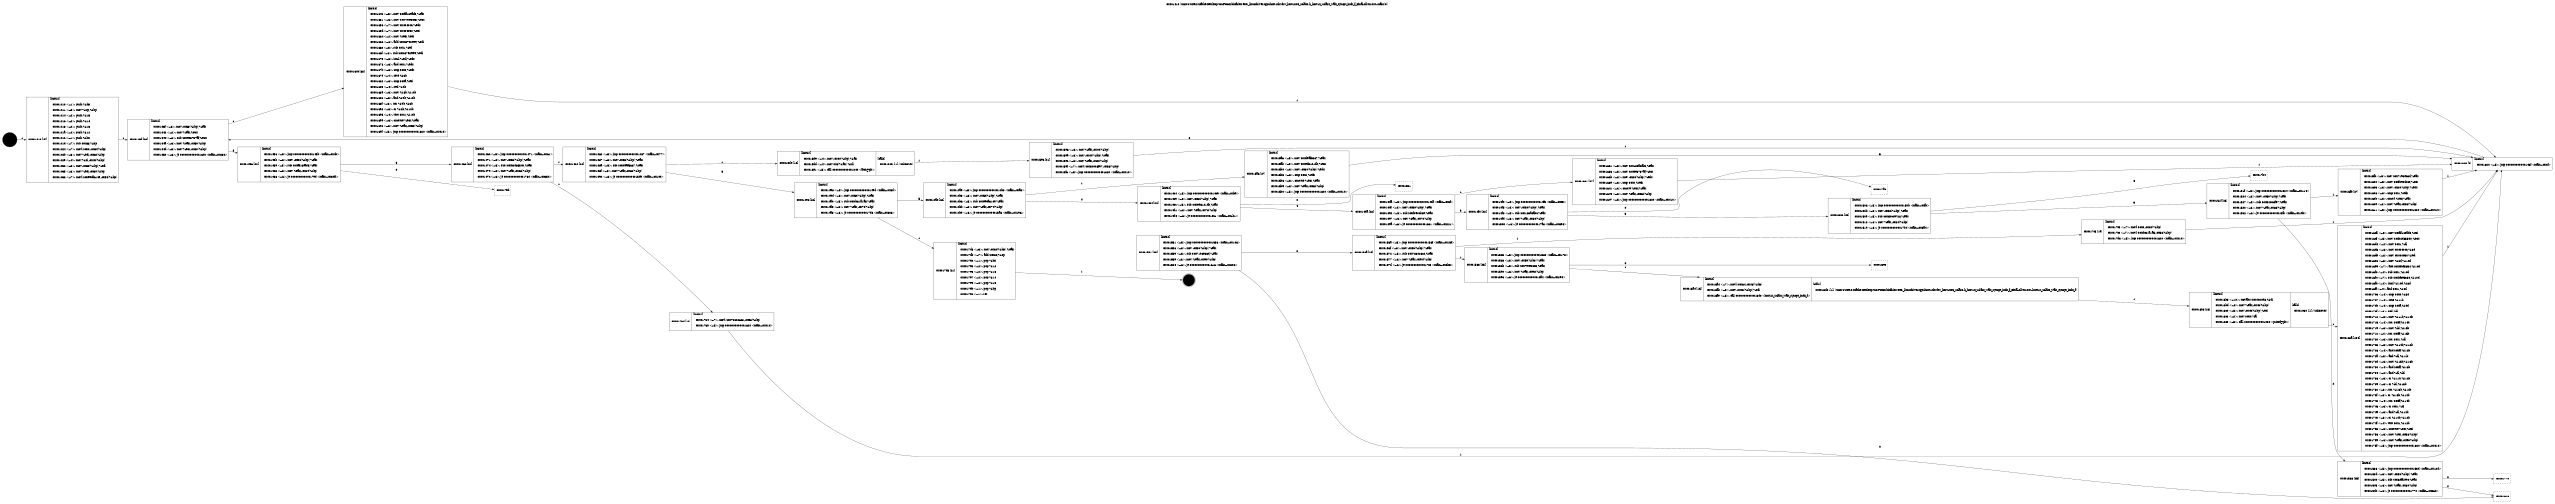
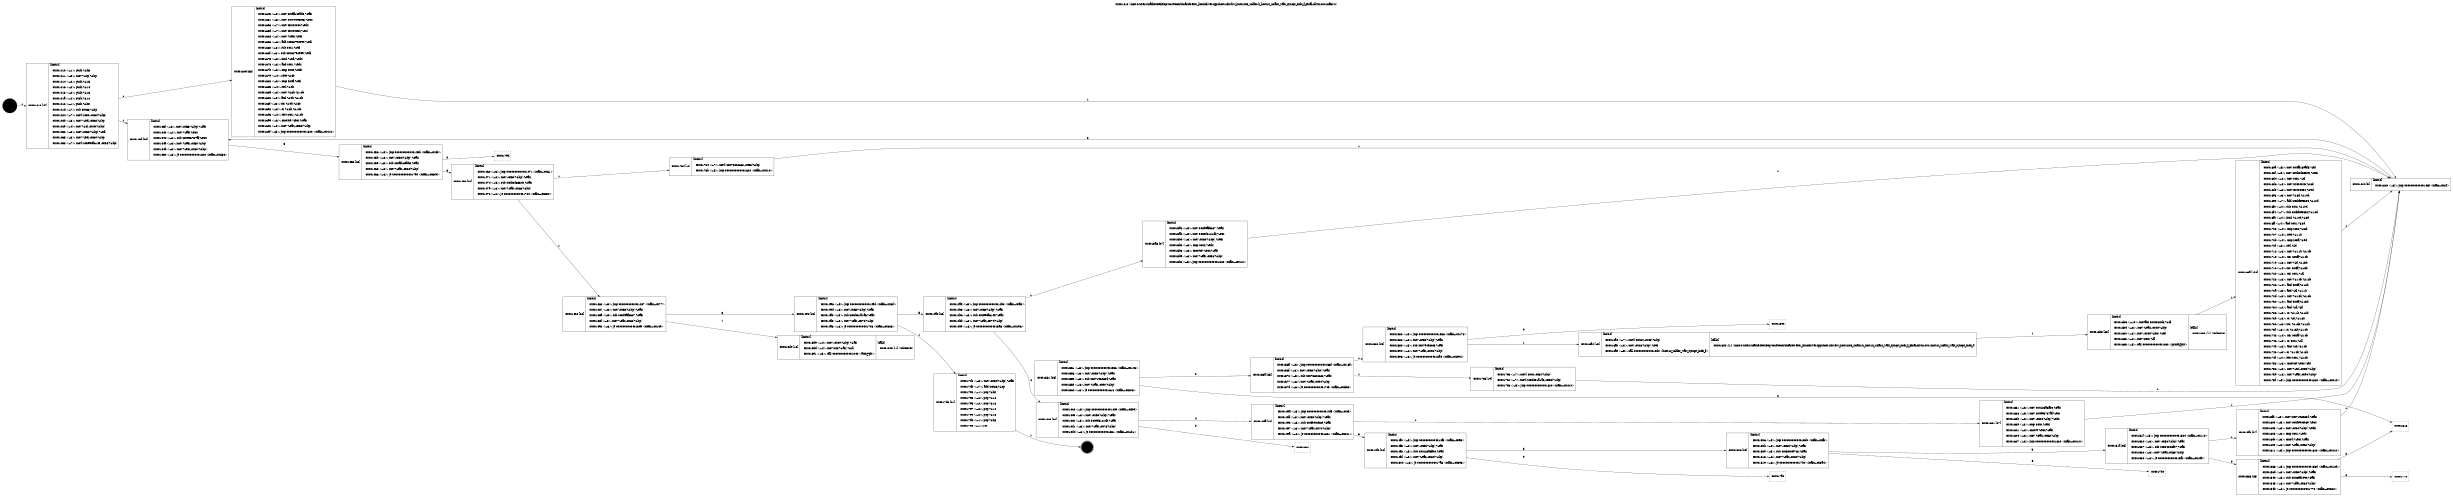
  digraph {
    label="0x401410 (/mnt/c/Users/mathe/Desktop/tcc/POCII/binaries/extr_linuxdriversgpuhost1xhwhw_host1x05_uclass.h_host1x_uclass_wait_syncpt_indx_f_Final-ollvm.out::main(0))"
    labelloc=t
    rankdir=LR
    node [shape=record]
    Entry [fillcolor=black height=0.3 shape=circle style=filled width=0.3]
    n2 [label="{\n     0x401410 [47]\l\n     | [instrs]\l\n     &nbsp;&nbsp;0x401410 \<+1\>: push %rbp\l\n     &nbsp;&nbsp;0x401411 \<+3\>: mov %rsp,%rbp\l\n     &nbsp;&nbsp;0x401414 \<+2\>: push %r15\l\n     &nbsp;&nbsp;0x401416 \<+2\>: push %r14\l\n     &nbsp;&nbsp;0x401418 \<+2\>: push %r13\l\n     &nbsp;&nbsp;0x40141a \<+2\>: push %r12\l\n     &nbsp;&nbsp;0x40141c \<+1\>: push %rbx\l\n     &nbsp;&nbsp;0x40141d \<+7\>: sub $0x88,%rsp\l\n     &nbsp;&nbsp;0x401424 \<+7\>: movl $0x0,-0x34(%rbp)\l\n     &nbsp;&nbsp;0x40142b \<+3\>: mov %edi,-0x38(%rbp)\l\n     &nbsp;&nbsp;0x40142e \<+4\>: mov %rsi,-0x40(%rbp)\l\n     &nbsp;&nbsp;0x401432 \<+3\>: mov -0x38(%rbp),%edi\l\n     &nbsp;&nbsp;0x401435 \<+3\>: mov %edi,-0x30(%rbp)\l\n     &nbsp;&nbsp;0x401438 \<+7\>: movl $0xe9ca614e,-0x58(%rbp)\l\n  }"]
    n3 [label="{\n     0x40143f [23]\l\n     | [instrs]\l\n     &nbsp;&nbsp;0x40143f \<+3\>: mov -0x58(%rbp),%eax\l\n     &nbsp;&nbsp;0x401442 \<+2\>: mov %eax,%ecx\l\n     &nbsp;&nbsp;0x401444 \<+6\>: sub $0x9e3737af,%ecx\l\n     &nbsp;&nbsp;0x40144a \<+3\>: mov %eax,-0x5c(%rbp)\l\n     &nbsp;&nbsp;0x40144d \<+3\>: mov %ecx,-0x60(%rbp)\l\n     &nbsp;&nbsp;0x401450 \<+6\>: je 000000000040164c \<main+0x23c\>\l\n  }"]
    n4 [label="{\n     0x40164c [88]\l\n     | [instrs]\l\n     &nbsp;&nbsp;0x40164c \<+5\>: mov $0xaf16ead5,%eax\l\n     &nbsp;&nbsp;0x401651 \<+5\>: mov $0x7e4e8cc5,%ecx\l\n     &nbsp;&nbsp;0x401656 \<+7\>: mov 0x40404c,%edx\l\n     &nbsp;&nbsp;0x40165d \<+7\>: mov 0x404050,%esi\l\n     &nbsp;&nbsp;0x401664 \<+2\>: mov %edx,%edi\l\n     &nbsp;&nbsp;0x401666 \<+6\>: add $0xc8792999,%edi\l\n     &nbsp;&nbsp;0x40166c \<+3\>: sub $0x1,%edi\l\n     &nbsp;&nbsp;0x40166f \<+6\>: sub $0xc8792999,%edi\l\n     &nbsp;&nbsp;0x401675 \<+3\>: imul %edi,%edx\l\n     &nbsp;&nbsp;0x401678 \<+3\>: and $0x1,%edx\l\n     &nbsp;&nbsp;0x40167b \<+3\>: cmp $0x0,%edx\l\n     &nbsp;&nbsp;0x40167e \<+4\>: sete %r8b\l\n     &nbsp;&nbsp;0x401682 \<+3\>: cmp $0xa,%esi\l\n     &nbsp;&nbsp;0x401685 \<+4\>: setl %r9b\l\n     &nbsp;&nbsp;0x401689 \<+3\>: mov %r8b,%r10b\l\n     &nbsp;&nbsp;0x40168c \<+3\>: and %r9b,%r10b\l\n     &nbsp;&nbsp;0x40168f \<+3\>: xor %r9b,%r8b\l\n     &nbsp;&nbsp;0x401692 \<+3\>: or %r8b,%r10b\l\n     &nbsp;&nbsp;0x401695 \<+4\>: test $0x1,%r10b\l\n     &nbsp;&nbsp;0x401699 \<+3\>: cmovne %ecx,%eax\l\n     &nbsp;&nbsp;0x40169c \<+3\>: mov %eax,-0x58(%rbp)\l\n     &nbsp;&nbsp;0x40169f \<+5\>: jmp 0000000000401820 \<main+0x410\>\l\n  }"]
    n5 [label="{\n     0x401456 [22]\l\n     | [instrs]\l\n     &nbsp;&nbsp;0x401456 \<+5\>: jmp 000000000040145b \<main+0x4b\>\l\n     &nbsp;&nbsp;0x40145b \<+3\>: mov -0x5c(%rbp),%eax\l\n     &nbsp;&nbsp;0x40145e \<+5\>: sub $0xaf16ead5,%eax\l\n     &nbsp;&nbsp;0x401463 \<+3\>: mov %eax,-0x64(%rbp)\l\n     &nbsp;&nbsp;0x401466 \<+6\>: je 00000000004017ed \<main+0x3dd\>\l\n  }"]
    n6 [label="{\n     0x401820 [5]\l\n     | [instrs]\l\n     &nbsp;&nbsp;0x401820 \<+5\>: jmp 000000000040143f \<main+0x2f\>\l\n  }"]
    n7 [label="{\n     0x4017ed\l\n  }" style=dashed]
    n8 [label="{\n     0x40146c [22]\l\n     | [instrs]\l\n     &nbsp;&nbsp;0x40146c \<+5\>: jmp 0000000000401471 \<main+0x61\>\l\n     &nbsp;&nbsp;0x401471 \<+3\>: mov -0x5c(%rbp),%eax\l\n     &nbsp;&nbsp;0x401474 \<+5\>: sub $0xb2d65540,%eax\l\n     &nbsp;&nbsp;0x401479 \<+3\>: mov %eax,-0x68(%rbp)\l\n     &nbsp;&nbsp;0x40147c \<+6\>: je 0000000000401764 \<main+0x354\>\l\n  }"]
    n9 [label="{\n     0x401764 [12]\l\n     | [instrs]\l\n     &nbsp;&nbsp;0x401764 \<+7\>: movl $0x788026c2,-0x58(%rbp)\l\n     &nbsp;&nbsp;0x40176b \<+5\>: jmp 0000000000401820 \<main+0x410\>\l\n  }"]
    n10 [label="{\n     0x401482 [22]\l\n     | [instrs]\l\n     &nbsp;&nbsp;0x401482 \<+5\>: jmp 0000000000401487 \<main+0x77\>\l\n     &nbsp;&nbsp;0x401487 \<+3\>: mov -0x5c(%rbp),%eax\l\n     &nbsp;&nbsp;0x40148a \<+5\>: sub $0xd9af5687,%eax\l\n     &nbsp;&nbsp;0x40148f \<+3\>: mov %eax,-0x6c(%rbp)\l\n     &nbsp;&nbsp;0x401492 \<+6\>: je 00000000004015d9 \<main+0x1c9\>\l\n  }"]
    Exit [fillcolor=black height=0.3 peripheries=2 shape=circle style=filled width=0.3]
    n12 [label="{\n     0x4015d9 [13]\l\n     | [instrs]\l\n     &nbsp;&nbsp;0x4015d9 \<+4\>: mov -0x40(%rbp),%rax\l\n     &nbsp;&nbsp;0x4015dd \<+4\>: mov 0x8(%rax),%rdi\l\n     &nbsp;&nbsp;0x4015e1 \<+5\>: call 0000000000401040 \<atoi@plt\>\l\n     | [calls]\l\n     &nbsp;&nbsp;0x401040 \{1\} (unknown)\l\n  }"]
    n13 [label="{\n     0x401498 [22]\l\n     | [instrs]\l\n     &nbsp;&nbsp;0x401498 \<+5\>: jmp 000000000040149d \<main+0x8d\>\l\n     &nbsp;&nbsp;0x40149d \<+3\>: mov -0x5c(%rbp),%eax\l\n     &nbsp;&nbsp;0x4014a0 \<+5\>: sub $0xdc31a1a5,%eax\l\n     &nbsp;&nbsp;0x4014a5 \<+3\>: mov %eax,-0x70(%rbp)\l\n     &nbsp;&nbsp;0x4014a8 \<+6\>: je 00000000004017d8 \<main+0x3c8\>\l\n  }"]
    n14 [label="{\n     0x4016ca [154]\l\n     | [instrs]\l\n     &nbsp;&nbsp;0x4016ca \<+5\>: mov $0xaf16ead5,%esi\l\n     &nbsp;&nbsp;0x4016cf \<+5\>: mov $0xb2d65540,%ecx\l\n     &nbsp;&nbsp;0x4016d4 \<+2\>: mov $0x1,%dl\l\n     &nbsp;&nbsp;0x4016d6 \<+8\>: mov 0x40404c,%r8d\l\n     &nbsp;&nbsp;0x4016de \<+8\>: mov 0x404050,%r9d\l\n     &nbsp;&nbsp;0x4016e6 \<+3\>: mov %r8d,%r10d\l\n     &nbsp;&nbsp;0x4016e9 \<+7\>: add $0xbfce5354,%r10d\l\n     &nbsp;&nbsp;0x4016f0 \<+4\>: sub $0x1,%r10d\l\n     &nbsp;&nbsp;0x4016f4 \<+7\>: sub $0xbfce5354,%r10d\l\n     &nbsp;&nbsp;0x4016fb \<+4\>: imul %r10d,%r8d\l\n     &nbsp;&nbsp;0x4016ff \<+4\>: and $0x1,%r8d\l\n     &nbsp;&nbsp;0x401703 \<+4\>: cmp $0x0,%r8d\l\n     &nbsp;&nbsp;0x401707 \<+4\>: sete %r11b\l\n     &nbsp;&nbsp;0x40170b \<+4\>: cmp $0xa,%r9d\l\n     &nbsp;&nbsp;0x40170f \<+3\>: setl %bl\l\n     &nbsp;&nbsp;0x401712 \<+3\>: mov %r11b,%r14b\l\n     &nbsp;&nbsp;0x401715 \<+4\>: xor $0xff,%r14b\l\n     &nbsp;&nbsp;0x401719 \<+3\>: mov %bl,%r15b\l\n     &nbsp;&nbsp;0x40171c \<+4\>: xor $0xff,%r15b\l\n     &nbsp;&nbsp;0x401720 \<+3\>: xor $0x1,%dl\l\n     &nbsp;&nbsp;0x401723 \<+3\>: mov %r14b,%r12b\l\n     &nbsp;&nbsp;0x401726 \<+4\>: and $0xff,%r12b\l\n     &nbsp;&nbsp;0x40172a \<+3\>: and %dl,%r11b\l\n     &nbsp;&nbsp;0x40172d \<+3\>: mov %r15b,%r13b\l\n     &nbsp;&nbsp;0x401730 \<+4\>: and $0xff,%r13b\l\n     &nbsp;&nbsp;0x401734 \<+2\>: and %dl,%bl\l\n     &nbsp;&nbsp;0x401736 \<+3\>: or %r11b,%r12b\l\n     &nbsp;&nbsp;0x401739 \<+3\>: or %bl,%r13b\l\n     &nbsp;&nbsp;0x40173c \<+3\>: xor %r13b,%r12b\l\n     &nbsp;&nbsp;0x40173f \<+3\>: or %r15b,%r14b\l\n     &nbsp;&nbsp;0x401742 \<+4\>: xor $0xff,%r14b\l\n     &nbsp;&nbsp;0x401746 \<+3\>: or $0x1,%dl\l\n     &nbsp;&nbsp;0x401749 \<+3\>: and %dl,%r14b\l\n     &nbsp;&nbsp;0x40174c \<+3\>: or %r14b,%r12b\l\n     &nbsp;&nbsp;0x40174f \<+4\>: test $0x1,%r12b\l\n     &nbsp;&nbsp;0x401753 \<+3\>: cmovne %ecx,%esi\l\n     &nbsp;&nbsp;0x401756 \<+3\>: mov %esi,-0x58(%rbp)\l\n     &nbsp;&nbsp;0x401759 \<+6\>: mov %eax,-0x9c(%rbp)\l\n     &nbsp;&nbsp;0x40175f \<+5\>: jmp 0000000000401820 \<main+0x410\>\l\n  }"]
-   n15 [label="{\n     0x4015e6 [21]\l\n     | [instrs]\l\n     &nbsp;&nbsp;0x4015e6 \<+3\>: mov %eax,-0x44(%rbp)\l\n     &nbsp;&nbsp;0x4015e9 \<+3\>: mov -0x44(%rbp),%eax\l\n     &nbsp;&nbsp;0x4015ec \<+3\>: mov %eax,-0x2c(%rbp)\l\n     &nbsp;&nbsp;0x4015ef \<+7\>: movl $0x54008f97,-0x58(%rbp)\l\n     &nbsp;&nbsp;0x4015f6 \<+5\>: jmp 0000000000401820 \<main+0x410\>\l\n  }"]
    n16 [label="{\n     0x4017d8 [21]\l\n     | [instrs]\l\n     &nbsp;&nbsp;0x4017d8 \<+3\>: mov -0x34(%rbp),%eax\l\n     &nbsp;&nbsp;0x4017db \<+7\>: add $0x88,%rsp\l\n     &nbsp;&nbsp;0x4017e2 \<+1\>: pop %rbx\l\n     &nbsp;&nbsp;0x4017e3 \<+2\>: pop %r12\l\n     &nbsp;&nbsp;0x4017e5 \<+2\>: pop %r13\l\n     &nbsp;&nbsp;0x4017e7 \<+2\>: pop %r14\l\n     &nbsp;&nbsp;0x4017e9 \<+2\>: pop %r15\l\n     &nbsp;&nbsp;0x4017eb \<+1\>: pop %rbp\l\n     &nbsp;&nbsp;0x4017ec \<+1\>: ret\l\n  }"]
    n17 [label="{\n     0x4014ae [22]\l\n     | [instrs]\l\n     &nbsp;&nbsp;0x4014ae \<+5\>: jmp 00000000004014b3 \<main+0xa3\>\l\n     &nbsp;&nbsp;0x4014b3 \<+3\>: mov -0x5c(%rbp),%eax\l\n     &nbsp;&nbsp;0x4014b6 \<+5\>: sub $0xe9ca614e,%eax\l\n     &nbsp;&nbsp;0x4014bb \<+3\>: mov %eax,-0x74(%rbp)\l\n     &nbsp;&nbsp;0x4014be \<+6\>: je 00000000004015a6 \<main+0x196\>\l\n  }"]
    n18 [label="{\n     0x4016b3 [23]\l\n     | [instrs]\l\n     &nbsp;&nbsp;0x4016b3 \<+10\>: movabs $0x4020d6,%rdi\l\n     &nbsp;&nbsp;0x4016bd \<+3\>: mov %eax,-0x4c(%rbp)\l\n     &nbsp;&nbsp;0x4016c0 \<+3\>: mov -0x4c(%rbp),%esi\l\n     &nbsp;&nbsp;0x4016c3 \<+2\>: mov $0x0,%al\l\n     &nbsp;&nbsp;0x4016c5 \<+5\>: call 0000000000401030 \<printf@plt\>\l\n     | [calls]\l\n     &nbsp;&nbsp;0x401030 \{1\} (unknown)\l\n  }"]
    n19 [label="{\n     0x4015a6 [27]\l\n     | [instrs]\l\n     &nbsp;&nbsp;0x4015a6 \<+5\>: mov $0xd9af5687,%eax\l\n     &nbsp;&nbsp;0x4015ab \<+5\>: mov $0xed3121db,%ecx\l\n     &nbsp;&nbsp;0x4015b0 \<+3\>: mov -0x30(%rbp),%edx\l\n     &nbsp;&nbsp;0x4015b3 \<+3\>: cmp $0x2,%edx\l\n     &nbsp;&nbsp;0x4015b6 \<+3\>: cmovne %ecx,%eax\l\n     &nbsp;&nbsp;0x4015b9 \<+3\>: mov %eax,-0x58(%rbp)\l\n     &nbsp;&nbsp;0x4015bc \<+5\>: jmp 0000000000401820 \<main+0x410\>\l\n  }"]
    n20 [label="{\n     0x4014c4 [22]\l\n     | [instrs]\l\n     &nbsp;&nbsp;0x4014c4 \<+5\>: jmp 00000000004014c9 \<main+0xb9\>\l\n     &nbsp;&nbsp;0x4014c9 \<+3\>: mov -0x5c(%rbp),%eax\l\n     &nbsp;&nbsp;0x4014cc \<+5\>: sub $0xed3121db,%eax\l\n     &nbsp;&nbsp;0x4014d1 \<+3\>: mov %eax,-0x78(%rbp)\l\n     &nbsp;&nbsp;0x4014d4 \<+6\>: je 00000000004015c1 \<main+0x1b1\>\l\n  }"]
    n21 [label="{\n     0x40159c\l\n  }" style=dashed]
    n22 [label="{\n     0x4015c1\l\n  }" style=dashed]
    n23 [label="{\n     0x4014da [22]\l\n     | [instrs]\l\n     &nbsp;&nbsp;0x4014da \<+5\>: jmp 00000000004014df \<main+0xcf\>\l\n     &nbsp;&nbsp;0x4014df \<+3\>: mov -0x5c(%rbp),%eax\l\n     &nbsp;&nbsp;0x4014e2 \<+5\>: sub $0xf090cb8e,%eax\l\n     &nbsp;&nbsp;0x4014e7 \<+3\>: mov %eax,-0x7c(%rbp)\l\n     &nbsp;&nbsp;0x4014ea \<+6\>: je 0000000000401631 \<main+0x221\>\l\n  }"]
    n24 [label="{\n     0x4016a4 [15]\l\n     | [instrs]\l\n     &nbsp;&nbsp;0x4016a4 \<+7\>: movl $0x64,-0x48(%rbp)\l\n     &nbsp;&nbsp;0x4016ab \<+3\>: mov -0x48(%rbp),%edi\l\n     &nbsp;&nbsp;0x4016ae \<+5\>: call 00000000004013d0 \<host1x_uclass_wait_syncpt_indx_f\>\l\n     | [calls]\l\n     &nbsp;&nbsp;0x4013d0 \{1\} (/mnt/c/Users/mathe/Desktop/tcc/POCII/binaries/extr_linuxdriversgpuhost1xhwhw_host1x05_uclass.h_host1x_uclass_wait_syncpt_indx_f_Final-ollvm.out::host1x_uclass_wait_syncpt_indx_f)\l\n  }"]
    n25 [label="{\n     0x401631 [27]\l\n     | [instrs]\l\n     &nbsp;&nbsp;0x401631 \<+5\>: mov $0x183a6abc,%eax\l\n     &nbsp;&nbsp;0x401636 \<+5\>: mov $0x9e3737af,%ecx\l\n     &nbsp;&nbsp;0x40163b \<+3\>: mov -0x2c(%rbp),%edx\l\n     &nbsp;&nbsp;0x40163e \<+3\>: cmp $0x0,%edx\l\n     &nbsp;&nbsp;0x401641 \<+3\>: cmove %ecx,%eax\l\n     &nbsp;&nbsp;0x401644 \<+3\>: mov %eax,-0x58(%rbp)\l\n     &nbsp;&nbsp;0x401647 \<+5\>: jmp 0000000000401820 \<main+0x410\>\l\n  }"]
    n26 [label="{\n     0x4014f0 [22]\l\n     | [instrs]\l\n     &nbsp;&nbsp;0x4014f0 \<+5\>: jmp 00000000004014f5 \<main+0xe5\>\l\n     &nbsp;&nbsp;0x4014f5 \<+3\>: mov -0x5c(%rbp),%eax\l\n     &nbsp;&nbsp;0x4014f8 \<+5\>: sub $0x183a6abc,%eax\l\n     &nbsp;&nbsp;0x4014fd \<+3\>: mov %eax,-0x80(%rbp)\l\n     &nbsp;&nbsp;0x401500 \<+6\>: je 00000000004017a8 \<main+0x398\>\l\n  }"]
    n27 [label="{\n     0x401583 [25]\l\n     | [instrs]\l\n     &nbsp;&nbsp;0x401583 \<+5\>: jmp 0000000000401588 \<main+0x178\>\l\n     &nbsp;&nbsp;0x401588 \<+3\>: mov -0x5c(%rbp),%eax\l\n     &nbsp;&nbsp;0x40158b \<+5\>: sub $0x7e4e8cc5,%eax\l\n     &nbsp;&nbsp;0x401590 \<+6\>: mov %eax,-0x98(%rbp)\l\n     &nbsp;&nbsp;0x401596 \<+6\>: je 00000000004016a4 \<main+0x294\>\l\n  }"]
    n28 [label="{\n     0x4017a8\l\n  }" style=dashed]
    n29 [label="{\n     0x401506 [25]\l\n     | [instrs]\l\n     &nbsp;&nbsp;0x401506 \<+5\>: jmp 000000000040150b \<main+0xfb\>\l\n     &nbsp;&nbsp;0x40150b \<+3\>: mov -0x5c(%rbp),%eax\l\n     &nbsp;&nbsp;0x40150e \<+5\>: sub $0x3bc4e728,%eax\l\n     &nbsp;&nbsp;0x401513 \<+6\>: mov %eax,-0x84(%rbp)\l\n     &nbsp;&nbsp;0x401519 \<+6\>: je 00000000004017b4 \<main+0x3a4\>\l\n  }"]
    n30 [label="{\n     0x4017c5 [19]\l\n     | [instrs]\l\n     &nbsp;&nbsp;0x4017c5 \<+7\>: movl $0x0,-0x34(%rbp)\l\n     &nbsp;&nbsp;0x4017cc \<+7\>: movl $0xdc31a1a5,-0x58(%rbp)\l\n     &nbsp;&nbsp;0x4017d3 \<+5\>: jmp 0000000000401820 \<main+0x410\>\l\n  }"]
    n31 [label="{\n     0x4017b4\l\n  }" style=dashed]
    n32 [label="{\n     0x40151f [25]\l\n     | [instrs]\l\n     &nbsp;&nbsp;0x40151f \<+5\>: jmp 0000000000401524 \<main+0x114\>\l\n     &nbsp;&nbsp;0x401524 \<+3\>: mov -0x5c(%rbp),%eax\l\n     &nbsp;&nbsp;0x401527 \<+5\>: sub $0x54008f97,%eax\l\n     &nbsp;&nbsp;0x40152c \<+6\>: mov %eax,-0x88(%rbp)\l\n     &nbsp;&nbsp;0x401532 \<+6\>: je 00000000004015fb \<main+0x1eb\>\l\n  }"]
    n33 [label="{\n     0x40156a [25]\l\n     | [instrs]\l\n     &nbsp;&nbsp;0x40156a \<+5\>: jmp 000000000040156f \<main+0x15f\>\l\n     &nbsp;&nbsp;0x40156f \<+3\>: mov -0x5c(%rbp),%eax\l\n     &nbsp;&nbsp;0x401572 \<+5\>: sub $0x788026c2,%eax\l\n     &nbsp;&nbsp;0x401577 \<+6\>: mov %eax,-0x94(%rbp)\l\n     &nbsp;&nbsp;0x40157d \<+6\>: je 00000000004017c5 \<main+0x3b5\>\l\n  }"]
    n34 [label="{\n     0x4015fb [27]\l\n     | [instrs]\l\n     &nbsp;&nbsp;0x4015fb \<+5\>: mov $0x7196e63d,%eax\l\n     &nbsp;&nbsp;0x401600 \<+5\>: mov $0xf090cb8e,%ecx\l\n     &nbsp;&nbsp;0x401605 \<+3\>: mov -0x2c(%rbp),%edx\l\n     &nbsp;&nbsp;0x401608 \<+3\>: cmp $0x1,%edx\l\n     &nbsp;&nbsp;0x40160b \<+3\>: cmovl %ecx,%eax\l\n     &nbsp;&nbsp;0x40160e \<+3\>: mov %eax,-0x58(%rbp)\l\n     &nbsp;&nbsp;0x401611 \<+5\>: jmp 0000000000401820 \<main+0x410\>\l\n  }"]
    n35 [label="{\n     0x401538 [25]\l\n     | [instrs]\l\n     &nbsp;&nbsp;0x401538 \<+5\>: jmp 000000000040153d \<main+0x12d\>\l\n     &nbsp;&nbsp;0x40153d \<+3\>: mov -0x5c(%rbp),%eax\l\n     &nbsp;&nbsp;0x401540 \<+5\>: sub $0x6eff1e9c,%eax\l\n     &nbsp;&nbsp;0x401545 \<+6\>: mov %eax,-0x8c(%rbp)\l\n     &nbsp;&nbsp;0x40154b \<+6\>: je 0000000000401770 \<main+0x360\>\l\n  }"]
    n36 [label="{\n     0x401616\l\n  }" style=dashed]
    n37 [label="{\n     0x401770\l\n  }" style=dashed]
    n38 [label="{\n     0x401551 [25]\l\n     | [instrs]\l\n     &nbsp;&nbsp;0x401551 \<+5\>: jmp 0000000000401556 \<main+0x146\>\l\n     &nbsp;&nbsp;0x401556 \<+3\>: mov -0x5c(%rbp),%eax\l\n     &nbsp;&nbsp;0x401559 \<+5\>: sub $0x7196e63d,%eax\l\n     &nbsp;&nbsp;0x40155e \<+6\>: mov %eax,-0x90(%rbp)\l\n     &nbsp;&nbsp;0x401564 \<+6\>: je 0000000000401616 \<main+0x206\>\l\n  }"]
    Entry -> n2 [label=" 1"]
    n2 -> n3 [label=" 1"]
-   n3 -> n4 [label=" 1"]
+   n2 -> n4 [label=" 1"]
    n3 -> n5 [label=" 8"]
    n4 -> n6 [label=" 1"]
    n5 -> n7 [label=" 0"]
    n5 -> n8 [label=" 8"]
    n6 -> n3 [label=" 8"]
    n8 -> n9 [label=" 1"]
    n8 -> n10 [label=" 7"]
    n9 -> n6 [label=" 1"]
    n10 -> n12 [label=" 1"]
    n10 -> n13 [label=" 6"]
-   n12 -> n15 [label=" 1"]
    n13 -> n16 [label=" 1"]
    n13 -> n17 [label=" 5"]
    n14 -> n6 [label=" 1"]
-   n15 -> n6 [label=" 1"]
    n16 -> Exit [label=" 1"]
    n17 -> n19 [label=" 1"]
    n17 -> n20 [label=" 4"]
    n18 -> n14 [label=" 1"]
-   n19 -> n6 [label=" 5"]
+   n19 -> n6 [label=" 1"]
    n20 -> n22 [label=" 0"]
    n20 -> n23 [label=" 4"]
    n23 -> n25 [label=" 1"]
    n23 -> n26 [label=" 3"]
    n24 -> n18 [label=" 1"]
    n25 -> n6 [label=" 1"]
    n26 -> n28 [label=" 0"]
    n26 -> n29 [label=" 3"]
    n27 -> n21 [label=" 0"]
    n27 -> n24 [label=" 1"]
    n29 -> n31 [label=" 6"]
    n29 -> n32 [label=" 3"]
    n30 -> n6 [label=" 1"]
    n32 -> n34 [label=" 1"]
    n32 -> n35 [label=" 2"]
    n33 -> n27 [label=" 1"]
    n33 -> n30 [label=" 1"]
    n34 -> n6 [label=" 1"]
    n35 -> n36 [label=" 2"]
    n35 -> n37 [label=" 0"]
    n38 -> n33 [label=" 2"]
    n38 -> n36 [label=" 0"]
  }
